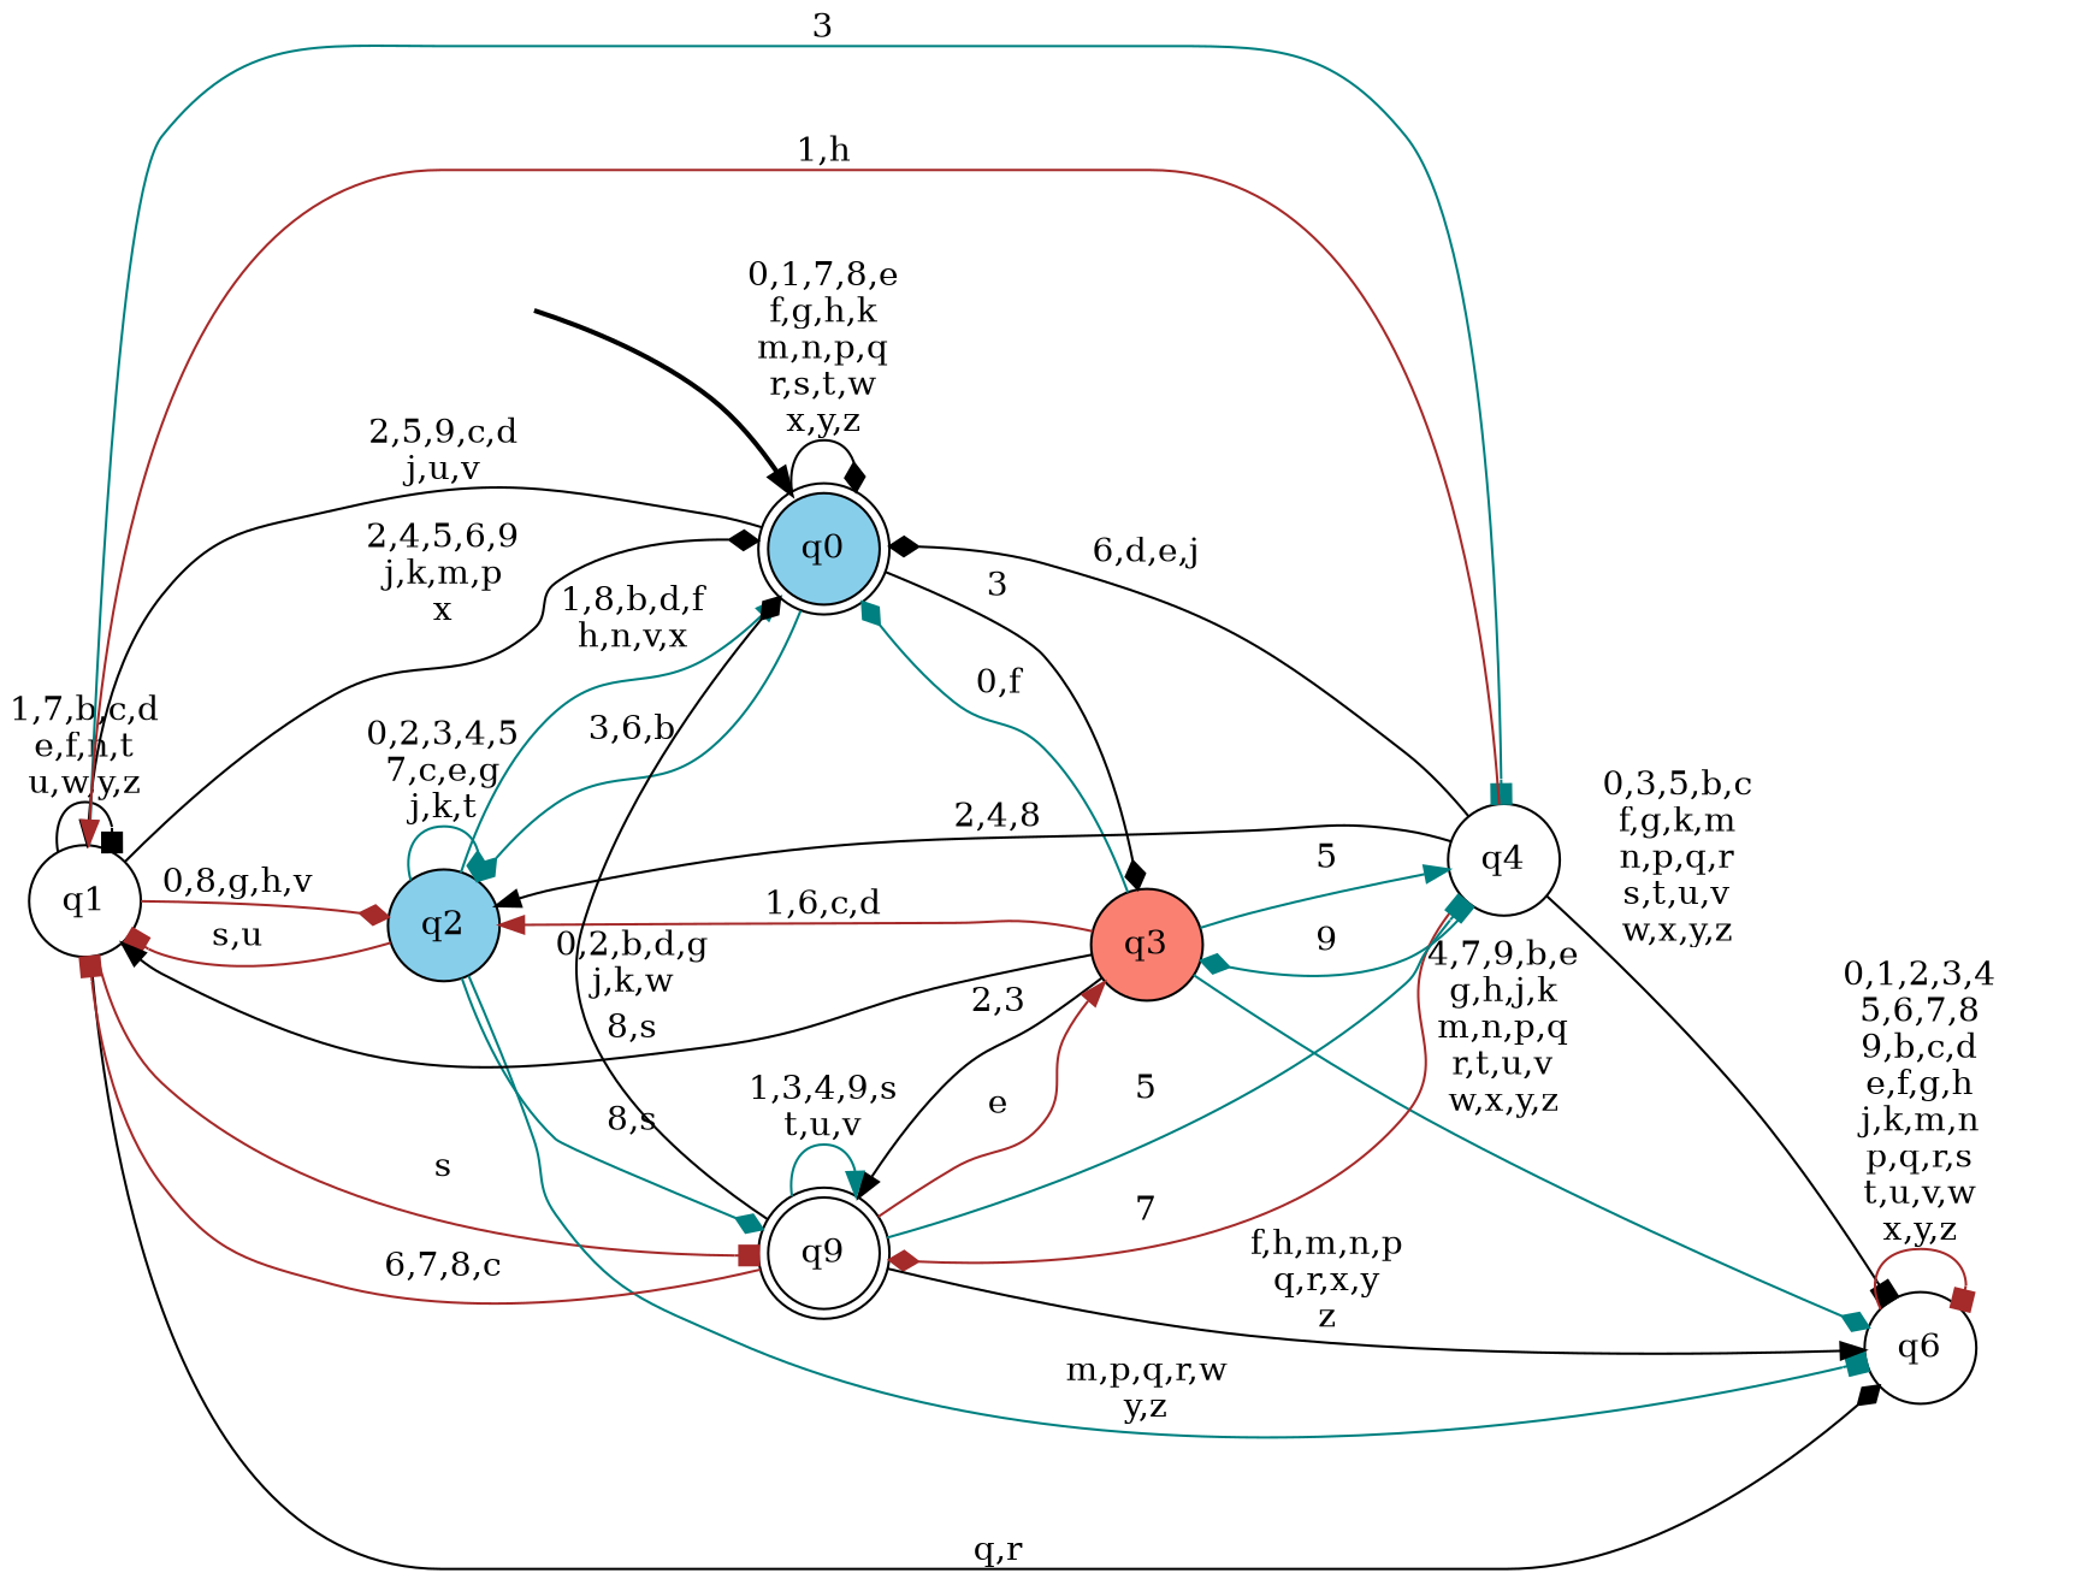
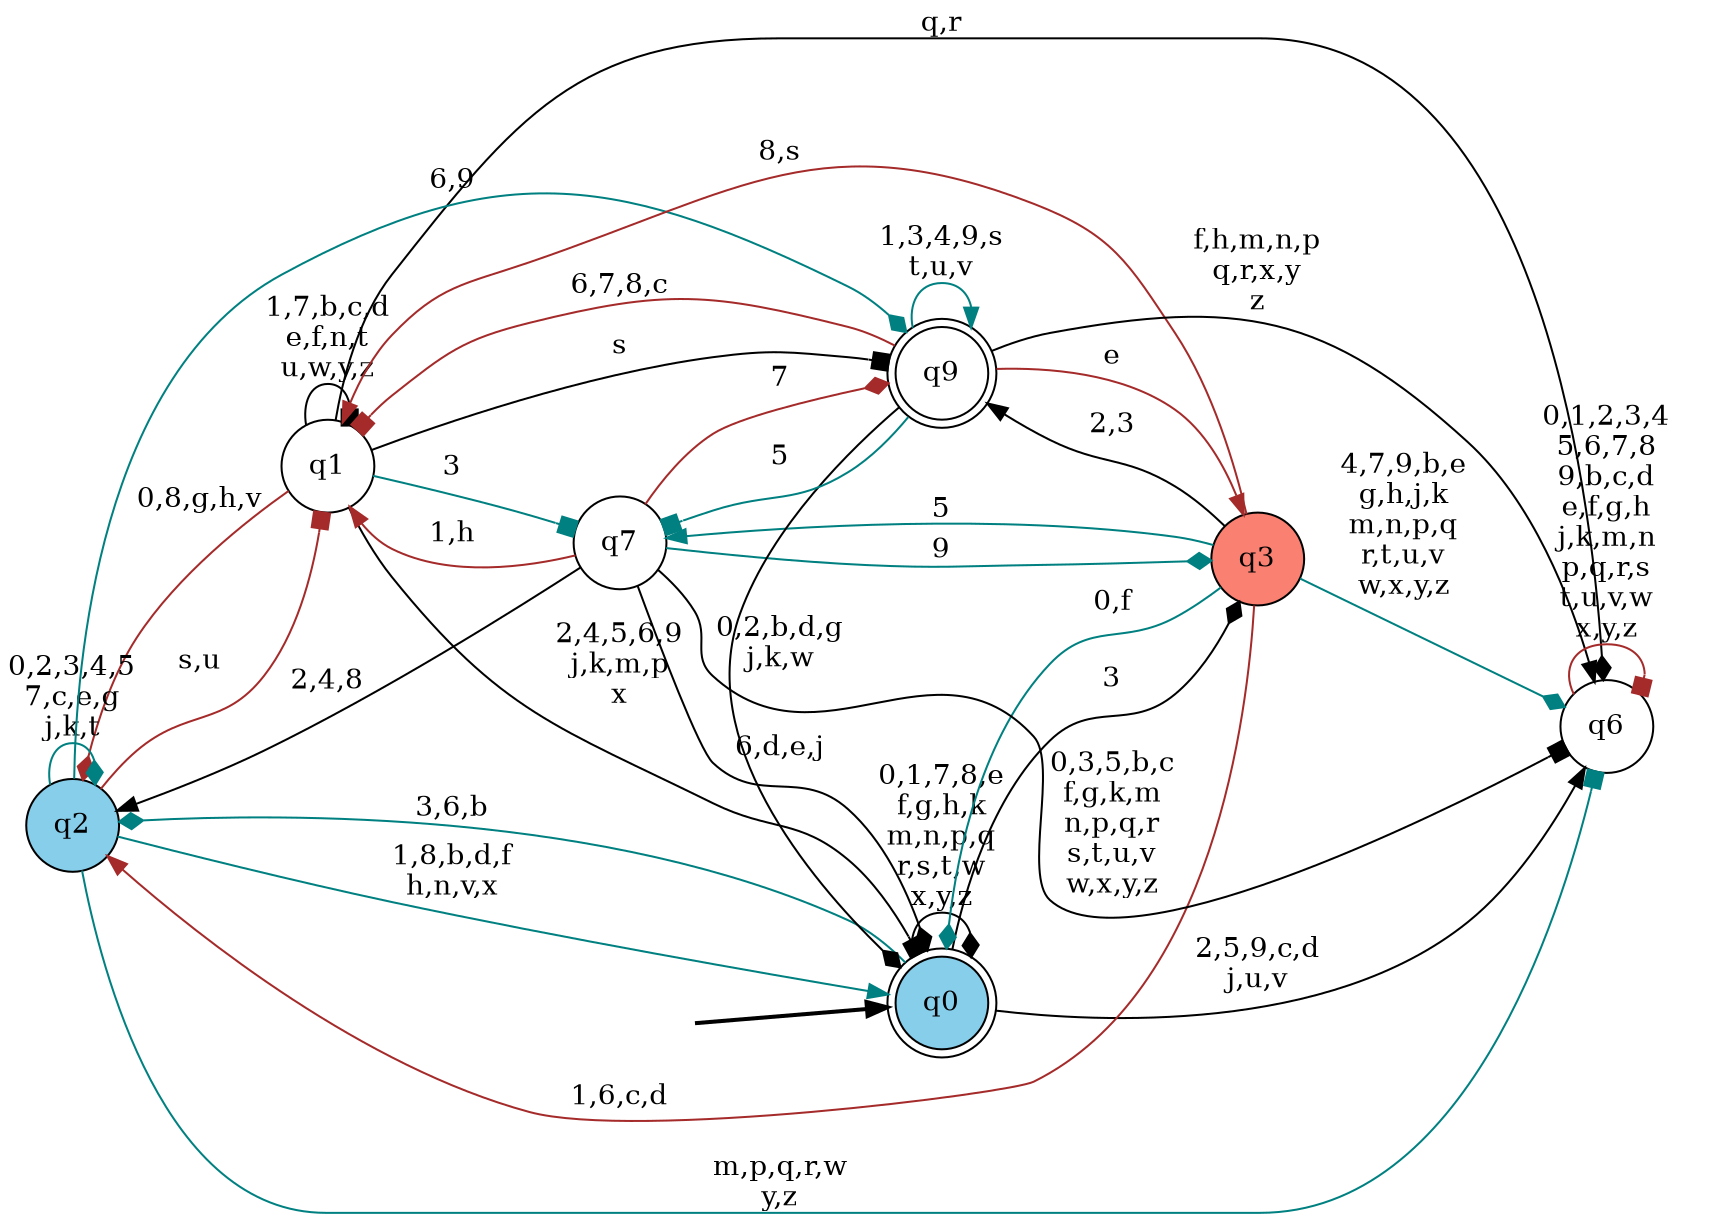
  digraph {
    rankdir=LR
    node [shape=circle style=filled color=black fillcolor=white]
    edge [arrowhead=diamond color=black]
    __start0 [height=0 shape=none style=invis width=0 color="" fillcolor=""]
    n2 [fillcolor=skyblue label=q0 shape=doublecircle style="rounded,filled"]
    n3 [label=q1]
    n4 [fillcolor=skyblue label=q2]
    n5 [fillcolor=salmon label=q3]
-   n6 [label=q4]
+   n6 [label=q7]
    n7 [label=q9 shape=doublecircle style="rounded,filled"]
    n8 [label=q6]
    subgraph cluster_1 {
      nodesep=0.15
      ranksep=0.15
      style=invis
      __start0
      n2
    }
    __start0 -> n2 [arrowhead=normal penwidth=2]
    n2 -> n2 [label="0,1,7,8,e\nf,g,h,k\nm,n,p,q\nr,s,t,w\nx,y,z"]
-   n2 -> n3 [arrowhead=normal label="2,5,9,c,d\nj,u,v"]
+   n2 -> n8 [arrowhead=normal label="2,5,9,c,d\nj,u,v"]
    n2 -> n4 [color=teal label="3,6,b"]
    n2 -> n5 [label=3]
-   n3 -> n2 [label="2,4,5,6,9\nj,k,m,p\nx"]
+   n3 -> n2 [arrowhead=box label="2,4,5,6,9\nj,k,m,p\nx"]
    n3 -> n3 [arrowhead=box label="1,7,b,c,d\ne,f,n,t\nu,w,y,z"]
    n3 -> n4 [color=brown label="0,8,g,h,v"]
    n3 -> n6 [arrowhead=box color=teal label=3]
-   n3 -> n7 [arrowhead=box color=brown label=s]
+   n3 -> n7 [arrowhead=box label=s]
    n3 -> n8 [label="q,r"]
    n4 -> n2 [arrowhead=normal color=teal label="1,8,b,d,f\nh,n,v,x"]
    n4 -> n3 [arrowhead=box color=brown label="s,u"]
    n4 -> n4 [color=teal label="0,2,3,4,5\n7,c,e,g\nj,k,t"]
-   n4 -> n7 [color=teal label="8,s"]
+   n4 -> n7 [color=teal label="6,9"]
    n4 -> n8 [arrowhead=box color=teal label="m,p,q,r,w\ny,z"]
    n5 -> n2 [color=teal label="0,f"]
-   n5 -> n3 [arrowhead=normal label="8,s"]
+   n5 -> n3 [arrowhead=normal color=brown label="8,s"]
    n5 -> n4 [arrowhead=normal color=brown label="1,6,c,d"]
    n5 -> n6 [arrowhead=normal color=teal label=5]
    n5 -> n7 [arrowhead=normal label="2,3"]
    n5 -> n8 [color=teal label="4,7,9,b,e\ng,h,j,k\nm,n,p,q\nr,t,u,v\nw,x,y,z"]
    n6 -> n2 [label="6,d,e,j"]
    n6 -> n3 [arrowhead=normal color=brown label="1,h"]
    n6 -> n4 [arrowhead=normal label="2,4,8"]
    n6 -> n5 [color=teal label=9]
    n6 -> n7 [color=brown label=7]
    n6 -> n8 [arrowhead=box label="0,3,5,b,c\nf,g,k,m\nn,p,q,r\ns,t,u,v\nw,x,y,z"]
    n7 -> n2 [label="0,2,b,d,g\nj,k,w"]
    n7 -> n3 [arrowhead=box color=brown label="6,7,8,c"]
    n7 -> n5 [arrowhead=normal color=brown label=e]
    n7 -> n6 [arrowhead=box color=teal label=5]
    n7 -> n7 [arrowhead=normal color=teal label="1,3,4,9,s\nt,u,v"]
    n7 -> n8 [arrowhead=normal label="f,h,m,n,p\nq,r,x,y\nz"]
    n8 -> n8 [arrowhead=box color=brown label="0,1,2,3,4\n5,6,7,8\n9,b,c,d\ne,f,g,h\nj,k,m,n\np,q,r,s\nt,u,v,w\nx,y,z"]
  }
